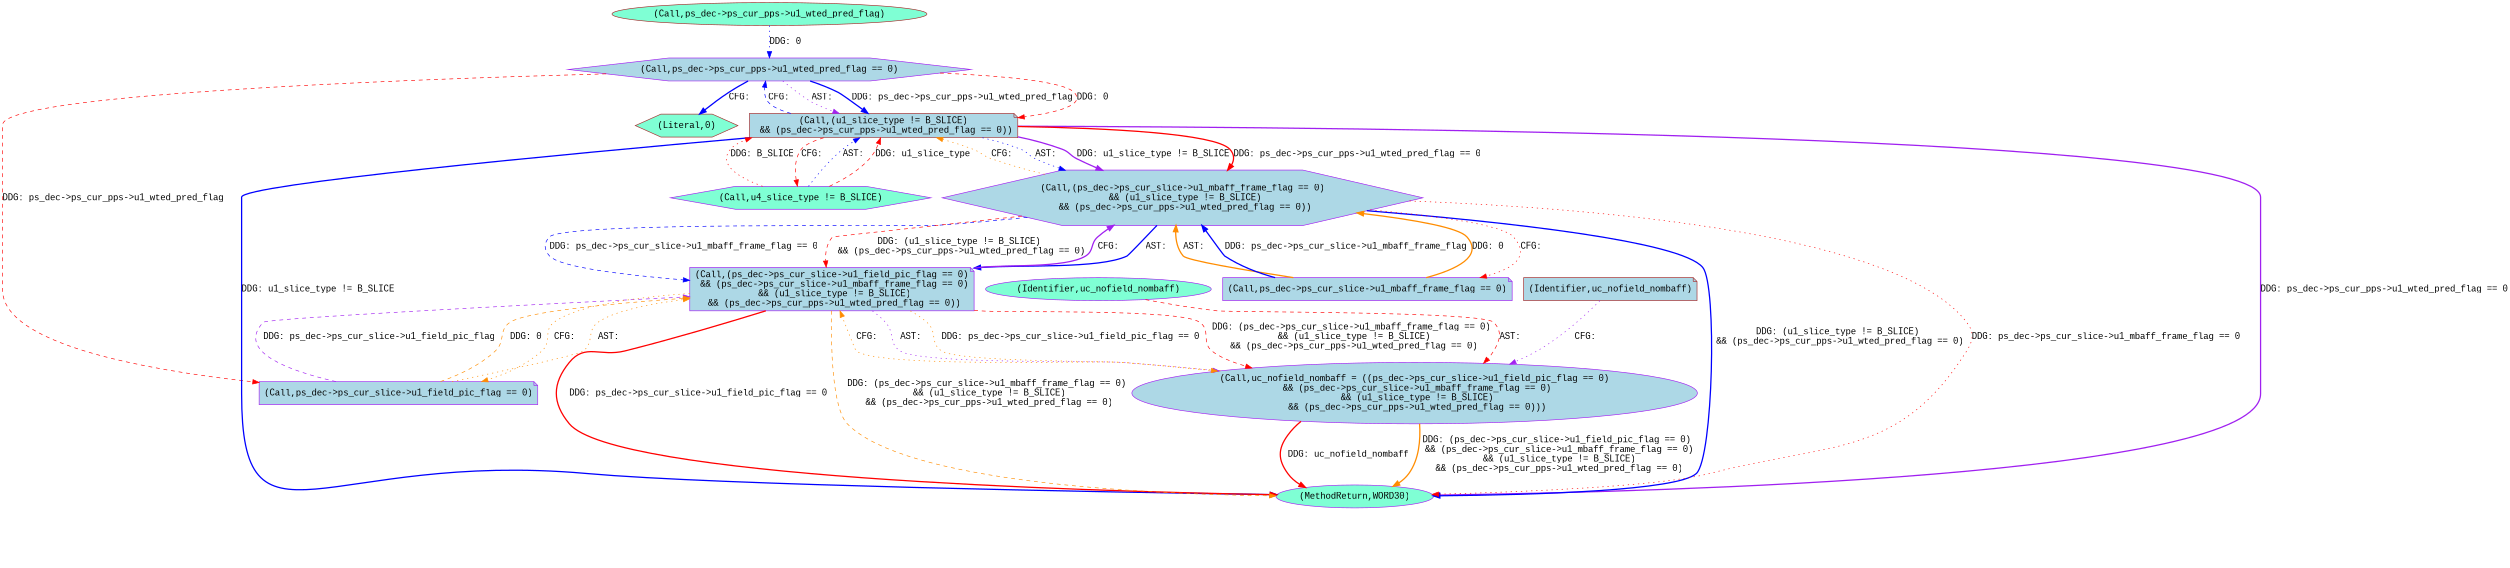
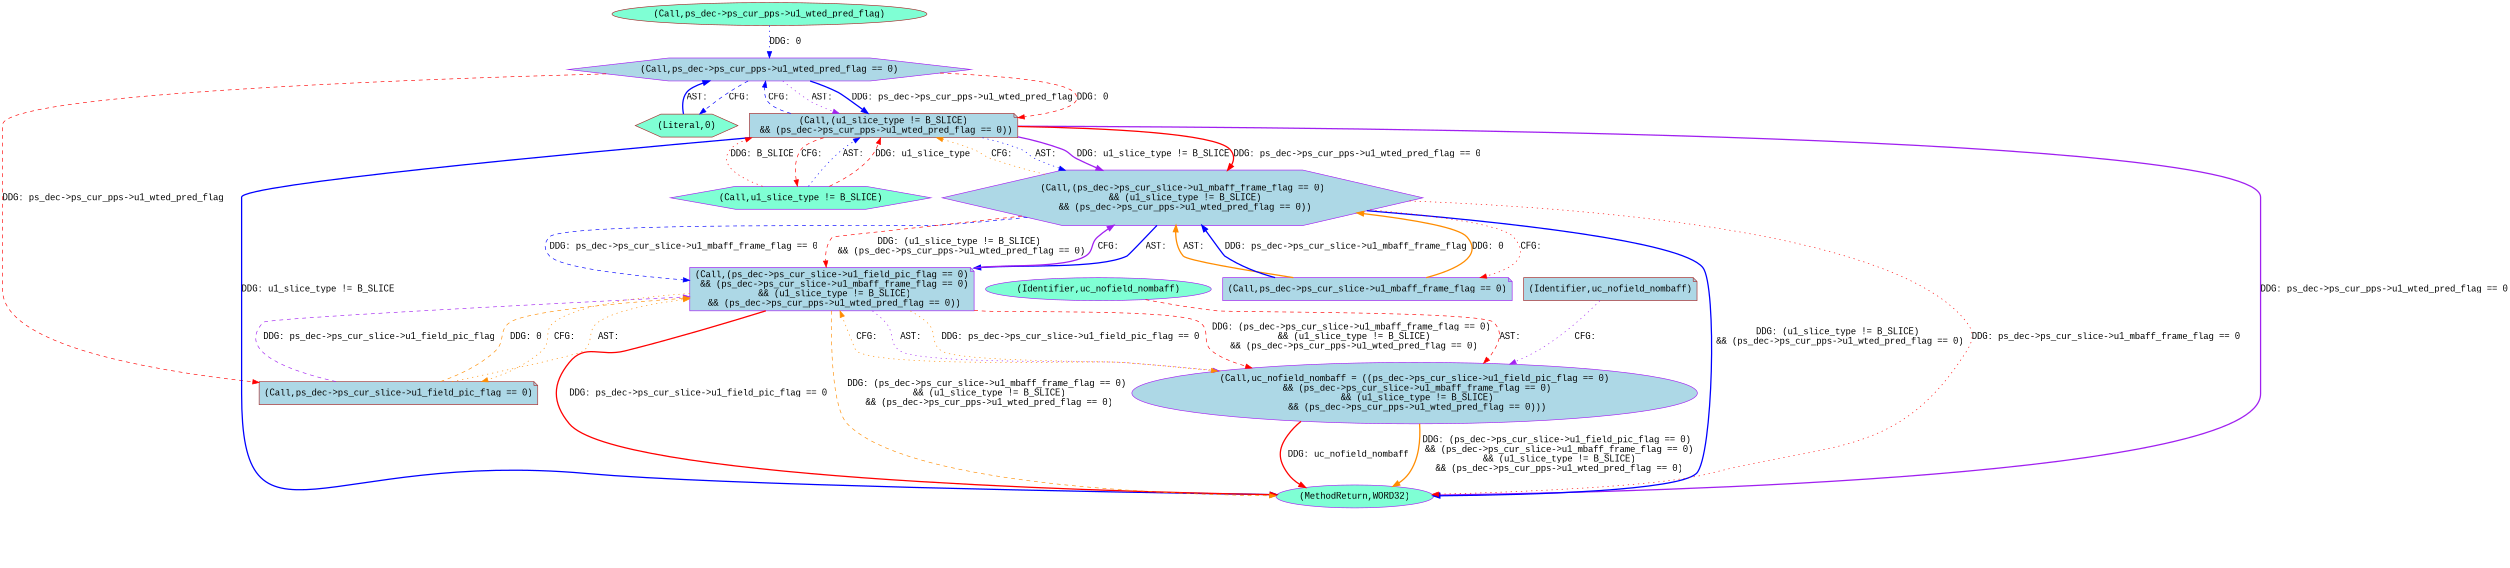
  digraph {
    fontname="Liberation Mono"
    node [color=purple fillcolor=lightblue fontname="Liberation Mono" shape=note style=filled]
    edge [color=red fontname="Liberation Mono" style=bold]
    n1 [label="(Call,ps_dec->ps_cur_pps->u1_wted_pred_flag == 0)" shape=hexagon]
    n2 [color=brown label="(Call,(u1_slice_type != B_SLICE)\n && (ps_dec->ps_cur_pps->u1_wted_pred_flag == 0))"]
    n3 [color=brown fillcolor=aquamarine label="(Literal,0)" shape=hexagon]
-   n4 [label="(Call,ps_dec->ps_cur_slice->u1_field_pic_flag == 0)"]
-   n5 [fillcolor=aquamarine label="(MethodReturn,WORD30)" shape=ellipse]
+   n4 [color=brown label="(Call,ps_dec->ps_cur_slice->u1_field_pic_flag == 0)"]
+   n5 [fillcolor=aquamarine label="(MethodReturn,WORD32)" shape=ellipse]
    n6 [label="(Call,(ps_dec->ps_cur_slice->u1_mbaff_frame_flag == 0)\n && (u1_slice_type != B_SLICE)\n && (ps_dec->ps_cur_pps->u1_wted_pred_flag == 0))" shape=hexagon]
-   n7 [fillcolor=aquamarine label="(Call,u4_slice_type != B_SLICE)" shape=hexagon]
+   n7 [fillcolor=aquamarine label="(Call,u1_slice_type != B_SLICE)" shape=hexagon]
    n8 [label="(Call,(ps_dec->ps_cur_slice->u1_field_pic_flag == 0)\n && (ps_dec->ps_cur_slice->u1_mbaff_frame_flag == 0)\n && (u1_slice_type != B_SLICE)\n && (ps_dec->ps_cur_pps->u1_wted_pred_flag == 0))"]
    n9 [label="(Call,ps_dec->ps_cur_slice->u1_mbaff_frame_flag == 0)"]
    n10 [label="(Call,uc_nofield_nombaff = ((ps_dec->ps_cur_slice->u1_field_pic_flag == 0)\n && (ps_dec->ps_cur_slice->u1_mbaff_frame_flag == 0)\n && (u1_slice_type != B_SLICE)\n && (ps_dec->ps_cur_pps->u1_wted_pred_flag == 0)))" shape=ellipse]
    n11 [fillcolor=aquamarine label="(Identifier,uc_nofield_nombaff)" shape=ellipse]
    n12 [color=brown fillcolor=aquamarine label="(Call,ps_dec->ps_cur_pps->u1_wted_pred_flag)" shape=ellipse]
    n13 [color=brown label="(Identifier,uc_nofield_nombaff)"]
    n1 -> n2 [color=purple label="AST: " style=dotted]
    n1 -> n2 [color=blue label="DDG: ps_dec->ps_cur_pps->u1_wted_pred_flag"]
    n1 -> n2 [label="DDG: 0" style=dashed]
-   n1 -> n3 [color=blue label="CFG: "]
+   n1 -> n3 [color=blue label="CFG: " style=dashed]
    n1 -> n4 [label="DDG: ps_dec->ps_cur_pps->u1_wted_pred_flag" style=dashed]
    n2 -> n1 [color=blue label="CFG: " style=dashed]
    n2 -> n5 [color=purple label="DDG: ps_dec->ps_cur_pps->u1_wted_pred_flag == 0"]
    n2 -> n5 [color=blue label="DDG: u1_slice_type != B_SLICE"]
    n2 -> n6 [color=blue label="AST: " style=dotted]
    n2 -> n6 [color=purple label="DDG: u1_slice_type != B_SLICE"]
    n2 -> n6 [label="DDG: ps_dec->ps_cur_pps->u1_wted_pred_flag == 0"]
    n2 -> n7 [label="CFG: " style=dashed]
+   n3 -> n1 [color=blue label="AST: "]
    n4 -> n8 [color=darkorange label="AST: " style=dotted]
    n4 -> n8 [color=purple label="DDG: ps_dec->ps_cur_slice->u1_field_pic_flag" style=dashed]
    n4 -> n8 [color=darkorange label="DDG: 0" style=dashed]
    n6 -> n2 [color=darkorange label="CFG: " style=dotted]
    n6 -> n5 [color=blue label="DDG: (u1_slice_type != B_SLICE)\n && (ps_dec->ps_cur_pps->u1_wted_pred_flag == 0)"]
    n6 -> n5 [label="DDG: ps_dec->ps_cur_slice->u1_mbaff_frame_flag == 0" style=dotted]
    n6 -> n8 [color=blue label="AST: "]
    n6 -> n8 [color=blue label="DDG: ps_dec->ps_cur_slice->u1_mbaff_frame_flag == 0" style=dashed]
    n6 -> n8 [label="DDG: (u1_slice_type != B_SLICE)\n && (ps_dec->ps_cur_pps->u1_wted_pred_flag == 0)" style=dashed]
    n6 -> n9 [label="CFG: " style=dotted]
    n7 -> n2 [color=blue label="AST: " style=dotted]
    n7 -> n2 [label="DDG: u1_slice_type" style=dashed]
    n7 -> n2 [label="DDG: B_SLICE" style=dotted]
    n8 -> n4 [color=darkorange label="CFG: " style=dotted]
    n8 -> n5 [label="DDG: ps_dec->ps_cur_slice->u1_field_pic_flag == 0"]
    n8 -> n5 [color=darkorange label="DDG: (ps_dec->ps_cur_slice->u1_mbaff_frame_flag == 0)\n && (u1_slice_type != B_SLICE)\n && (ps_dec->ps_cur_pps->u1_wted_pred_flag == 0)" style=dashed]
    n8 -> n6 [color=purple label="CFG: "]
    n8 -> n10 [color=purple label="AST: " style=dotted]
    n8 -> n10 [color=darkorange label="DDG: ps_dec->ps_cur_slice->u1_field_pic_flag == 0" style=dotted]
    n8 -> n10 [label="DDG: (ps_dec->ps_cur_slice->u1_mbaff_frame_flag == 0)\n && (u1_slice_type != B_SLICE)\n && (ps_dec->ps_cur_pps->u1_wted_pred_flag == 0)" style=dashed]
    n9 -> n6 [color=darkorange label="AST: "]
    n9 -> n6 [color=blue label="DDG: ps_dec->ps_cur_slice->u1_mbaff_frame_flag"]
    n9 -> n6 [color=darkorange label="DDG: 0"]
    n10 -> n5 [label="DDG: uc_nofield_nombaff"]
    n10 -> n5 [color=darkorange label="DDG: (ps_dec->ps_cur_slice->u1_field_pic_flag == 0)\n && (ps_dec->ps_cur_slice->u1_mbaff_frame_flag == 0)\n && (u1_slice_type != B_SLICE)\n && (ps_dec->ps_cur_pps->u1_wted_pred_flag == 0)"]
    n10 -> n8 [color=darkorange label="CFG: " style=dotted]
    n11 -> n10 [label="AST: " style=dashed]
    n12 -> n1 [color=blue label="DDG: 0" style=dotted]
    n13 -> n10 [color=purple label="CFG: " style=dotted]
  }
